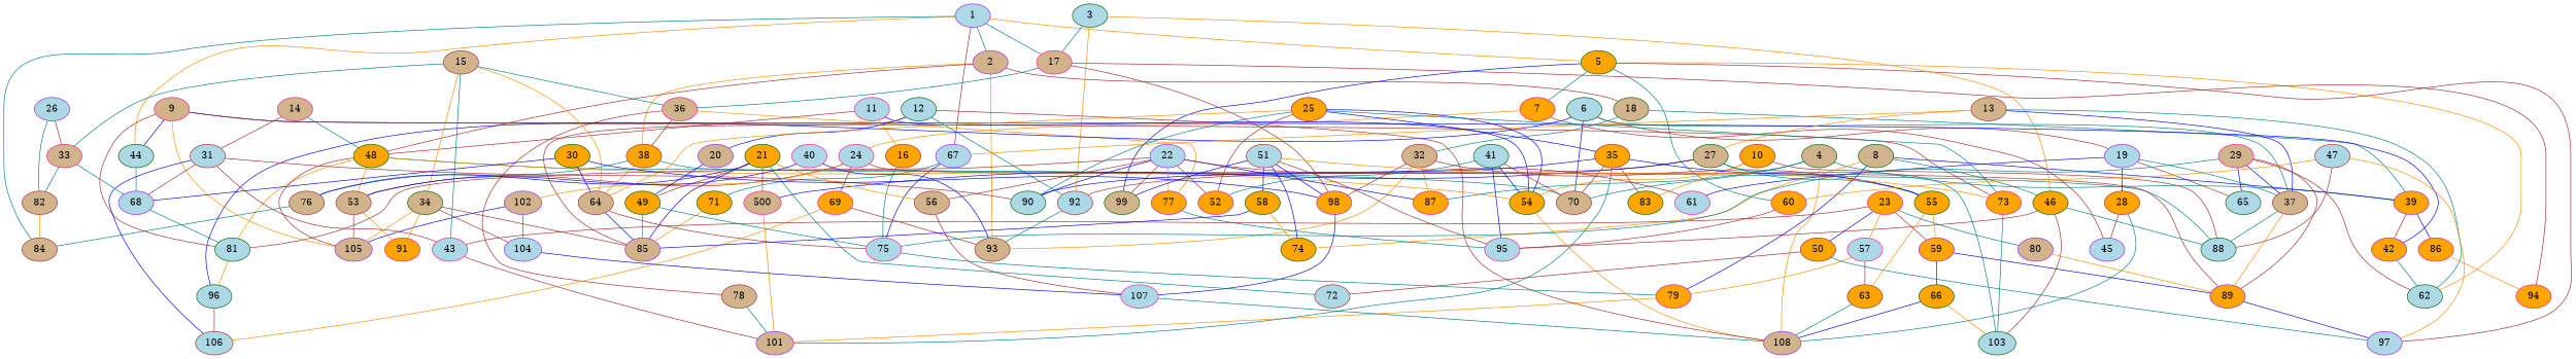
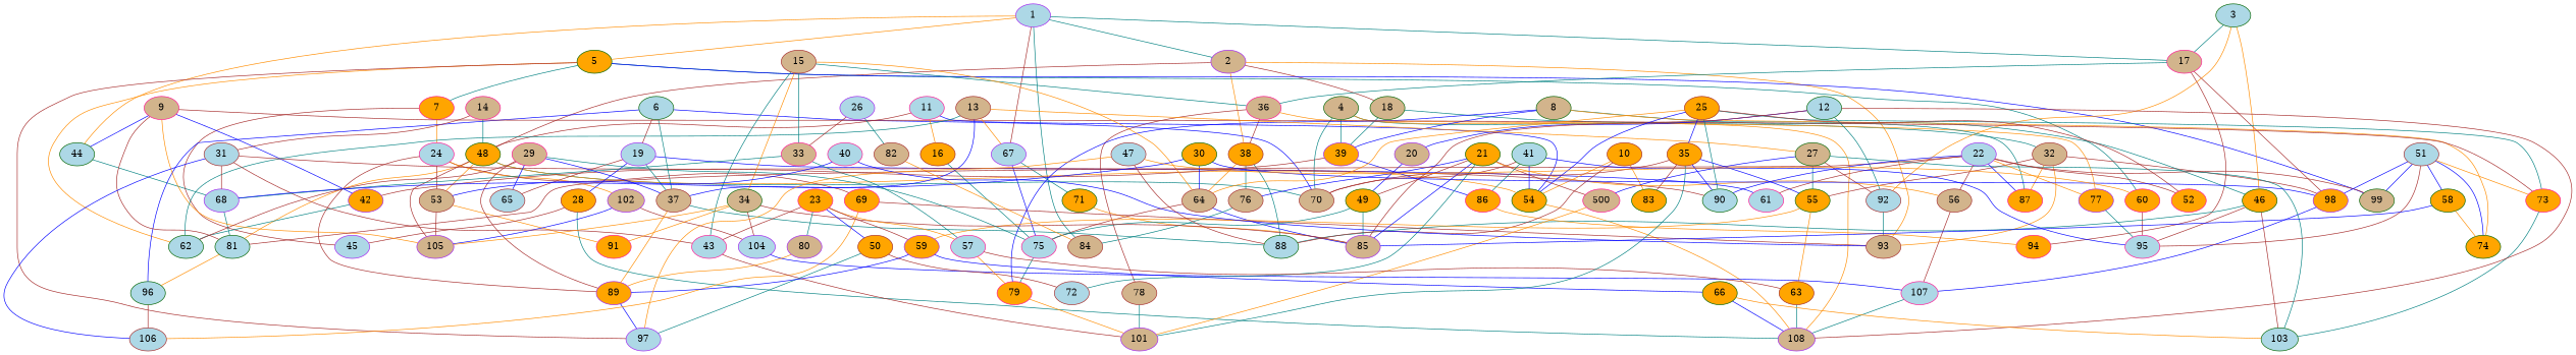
  graph {
    node [color=darkgreen fillcolor=orange style=filled]
    edge [color=brown]
    1 [color=purple fillcolor=lightblue]
    2 [color=purple fillcolor=tan]
    5
    17 [color=deeppink fillcolor=tan]
    44 [fillcolor=lightblue]
    67 [color=purple fillcolor=lightblue]
    84 [color=brown fillcolor=tan]
    18 [fillcolor=tan]
    38 [color=brown]
    48
    93 [color=brown fillcolor=tan]
    7 [color=deeppink]
    60 [color=deeppink]
    62 [fillcolor=lightblue]
    97 [color=purple fillcolor=lightblue]
    99 [fillcolor=tan]
    36 [color=deeppink fillcolor=tan]
    94 [color=deeppink]
    98 [color=purple]
    68 [color=purple fillcolor=lightblue]
    75 [color=deeppink fillcolor=lightblue]
    71
    39 [color=purple]
    32 [color=brown fillcolor=tan]
    88 [fillcolor=lightblue]
    64 [color=brown fillcolor=tan]
    76 [color=brown fillcolor=tan]
    70 [color=brown fillcolor=tan]
    81 [fillcolor=lightblue]
    105 [color=purple fillcolor=tan]
    54
    53 [color=brown fillcolor=tan]
    3 [fillcolor=lightblue]
    46
    92 [color=brown fillcolor=lightblue]
    103 [fillcolor=lightblue]
    95 [color=deeppink fillcolor=lightblue]
    4 [fillcolor=tan]
    87 [color=deeppink]
    108 [color=purple fillcolor=tan]
    42 [color=purple]
    86 [color=deeppink]
    24 [color=deeppink fillcolor=lightblue]
    45 [color=purple fillcolor=lightblue]
    6 [fillcolor=lightblue]
    19 [color=purple fillcolor=lightblue]
    37 [color=brown fillcolor=tan]
    96 [fillcolor=lightblue]
    28 [color=brown]
    61 [color=deeppink fillcolor=lightblue]
-   65 [fillcolor=lightblue]
+   65 [color=brown fillcolor=lightblue]
    89 [color=purple]
    106 [color=brown fillcolor=lightblue]
    69 [color=deeppink]
    102 [color=purple fillcolor=tan]
    8 [fillcolor=tan]
    74
    79 [color=deeppink]
    101 [color=purple fillcolor=tan]
    9 [color=deeppink fillcolor=tan]
    73 [color=deeppink]
    10 [color=brown]
    83
    11 [color=deeppink fillcolor=lightblue]
    16 [color=brown]
    12 [fillcolor=lightblue]
    20 [color=purple fillcolor=tan]
    85 [color=purple fillcolor=tan]
    49
    13 [color=brown fillcolor=tan]
    27 [fillcolor=tan]
    n72 [color=deeppink fillcolor=tan label=500]
    55
    14 [color=deeppink fillcolor=tan]
    31 [color=brown fillcolor=lightblue]
    43 [color=deeppink fillcolor=lightblue]
    90 [fillcolor=lightblue]
    15 [color=brown fillcolor=tan]
    33 [color=deeppink fillcolor=tan]
    34 [fillcolor=tan]
    82 [color=brown fillcolor=tan]
    91 [color=deeppink]
    104 [color=purple fillcolor=lightblue]
    77 [color=purple]
    78 [color=brown fillcolor=tan]
    107 [color=deeppink fillcolor=lightblue]
    21
    56 [color=brown fillcolor=tan]
    72 [color=brown fillcolor=lightblue]
    22 [color=purple fillcolor=lightblue]
    52 [color=deeppink]
    23 [color=deeppink]
    50 [color=brown]
    57 [color=deeppink fillcolor=lightblue]
    59 [color=purple]
    80 [color=purple fillcolor=tan]
    63 [color=brown]
    66
    25 [color=brown]
    35 [color=brown]
    26 [color=purple fillcolor=lightblue]
    29 [color=deeppink fillcolor=tan]
    30
    40 [color=deeppink fillcolor=lightblue]
    41 [fillcolor=lightblue]
    47 [color=brown fillcolor=lightblue]
    51 [color=brown fillcolor=lightblue]
    58
    1 -- 2 [color=teal]
    1 -- 5 [color=darkorange]
    1 -- 17 [color=teal]
    1 -- 44 [color=darkorange]
    1 -- 67
    1 -- 84 [color=teal]
    2 -- 18
    2 -- 38 [color=darkorange]
    2 -- 48
    2 -- 93 [color=darkorange]
    5 -- 7 [color=teal]
    5 -- 60 [color=teal]
    5 -- 62 [color=darkorange]
    5 -- 97
    5 -- 99 [color=blue]
    17 -- 36 [color=teal]
    17 -- 94
    17 -- 98
    44 -- 68 [color=teal]
    67 -- 75 [color=blue]
    67 -- 71 [color=teal]
    18 -- 39 [color=teal]
    18 -- 32 [color=teal]
    38 -- 88 [color=teal]
    38 -- 64 [color=darkorange]
    38 -- 76 [color=teal]
    48 -- 70 [color=teal]
    48 -- 81 [color=darkorange]
    48 -- 105
    48 -- 54 [color=darkorange]
    48 -- 53 [color=darkorange]
    7 -- 24 [color=darkorange]
    7 -- 45
    60 -- 95
    36 -- 38
    36 -- 77 [color=darkorange]
    36 -- 78
    98 -- 107 [color=blue]
    68 -- 81 [color=teal]
    75 -- 79 [color=teal]
    71 -- 85 [color=darkorange]
    39 -- 42
    39 -- 86 [color=blue]
    32 -- 93 [color=darkorange]
    32 -- 98
    32 -- 87 [color=darkorange]
    32 -- 55
    64 -- 75
    64 -- 85 [color=blue]
    76 -- 84 [color=teal]
    81 -- 96 [color=darkorange]
    54 -- 108 [color=darkorange]
    53 -- 105
    53 -- 91 [color=darkorange]
    3 -- 17 [color=teal]
    3 -- 46 [color=darkorange]
    3 -- 92 [color=darkorange]
    46 -- 88 [color=teal]
    46 -- 103
    46 -- 95
    92 -- 93 [color=teal]
    4 -- 39 [color=teal]
    4 -- 70 [color=teal]
    4 -- 87 [color=teal]
    4 -- 108 [color=darkorange]
    42 -- 62 [color=teal]
    86 -- 94 [color=darkorange]
    24 -- 53
    24 -- 89
    24 -- 69
    24 -- 102 [color=darkorange]
    6 -- 70 [color=blue]
    6 -- 19
    6 -- 37 [color=teal]
    6 -- 96 [color=blue]
    19 -- 37 [color=teal]
    19 -- 28 [color=blue]
    19 -- 61 [color=blue]
    19 -- 65
    37 -- 88 [color=teal]
    37 -- 89 [color=darkorange]
    96 -- 106
    28 -- 108 [color=teal]
    28 -- 45
    89 -- 97 [color=blue]
    69 -- 93
    69 -- 106 [color=darkorange]
    102 -- 105 [color=blue]
    102 -- 104
    8 -- 39 [color=blue]
    8 -- 46 [color=teal]
    8 -- 74 [color=darkorange]
    8 -- 79 [color=blue]
    79 -- 101 [color=darkorange]
    9 -- 44 [color=blue]
    9 -- 81
    9 -- 105 [color=darkorange]
    9 -- 42 [color=blue]
    9 -- 73
    73 -- 103 [color=teal]
    10 -- 88
    10 -- 54 [color=darkorange]
    10 -- 83 [color=darkorange]
    11 -- 48
    11 -- 54 [color=blue]
    11 -- 16 [color=darkorange]
    16 -- 75 [color=teal]
    12 -- 92 [color=teal]
    12 -- 108
    12 -- 20 [color=blue]
    12 -- 85
    20 -- 49 [color=blue]
    49 -- 75 [color=teal]
    49 -- 85 [color=teal]
    13 -- 67 [color=darkorange]
    13 -- 62 [color=teal]
    13 -- 37 [color=blue]
    13 -- 27 [color=darkorange]
    27 -- 92
    27 -- 103 [color=teal]
    27 -- n72 [color=blue]
    27 -- 55 [color=teal]
    n72 -- 101 [color=darkorange]
    55 -- 59 [color=darkorange]
    55 -- 63 [color=darkorange]
    14 -- 48 [color=teal]
    14 -- 31
    31 -- 68
    31 -- 106 [color=blue]
    31 -- 43
    31 -- 90
    43 -- 101
    15 -- 36 [color=teal]
    15 -- 64 [color=darkorange]
    15 -- 43 [color=teal]
    15 -- 33 [color=teal]
    15 -- 34 [color=darkorange]
    33 -- 68 [color=teal]
-   33 -- 82 [color=teal]
+   33 -- 57 [color=teal]
    34 -- 105 [color=darkorange]
    34 -- 85
    34 -- 91 [color=darkorange]
    34 -- 104
    82 -- 84 [color=darkorange]
    104 -- 107 [color=blue]
    77 -- 95 [color=teal]
    78 -- 101 [color=teal]
    107 -- 108 [color=teal]
    21 -- 76 [color=blue]
    21 -- 85 [color=blue]
    21 -- 49
    21 -- n72
    21 -- 56 [color=darkorange]
    21 -- 72 [color=teal]
    56 -- 107
    22 -- 99
    22 -- 81
    22 -- 87 [color=blue]
    22 -- 61
    22 -- 90 [color=blue]
    22 -- 77 [color=darkorange]
    22 -- 56
    22 -- 52
    23 -- 43
    23 -- 50 [color=blue]
    23 -- 57 [color=darkorange]
    23 -- 59
    23 -- 80 [color=teal]
    50 -- 97 [color=teal]
    50 -- 72
    57 -- 79 [color=darkorange]
    57 -- 63
    59 -- 89 [color=blue]
    59 -- 66 [color=blue]
    80 -- 89 [color=darkorange]
    63 -- 108 [color=teal]
    66 -- 103 [color=darkorange]
    66 -- 108 [color=blue]
    25 -- 64 [color=darkorange]
    25 -- 54 [color=blue]
    25 -- 73 [color=teal]
    25 -- 90 [color=teal]
    25 -- 52
    25 -- 35 [color=blue]
    35 -- 70
    35 -- 101 [color=teal]
    35 -- 83
    35 -- 55 [color=blue]
    35 -- 90 [color=blue]
    26 -- 33
    26 -- 82 [color=teal]
    29 -- 62
    29 -- 75 [color=teal]
    29 -- 37 [color=blue]
    29 -- 65 [color=blue]
    29 -- 89
    30 -- 98 [color=blue]
    30 -- 68 [color=blue]
    30 -- 64 [color=blue]
    40 -- 93 [color=blue]
    40 -- 53 [color=blue]
    41 -- 70
    41 -- 54 [color=blue]
    41 -- 95 [color=blue]
-   41 -- 52 [color=teal]
+   41 -- 86 [color=teal]
    47 -- 60 [color=darkorange]
    47 -- 97 [color=darkorange]
    47 -- 88
    51 -- 99 [color=blue]
    51 -- 98 [color=blue]
    51 -- 95
    51 -- 74 [color=blue]
    51 -- 73 [color=darkorange]
    51 -- 58 [color=blue]
    58 -- 74 [color=darkorange]
    58 -- 85 [color=blue]
  }
